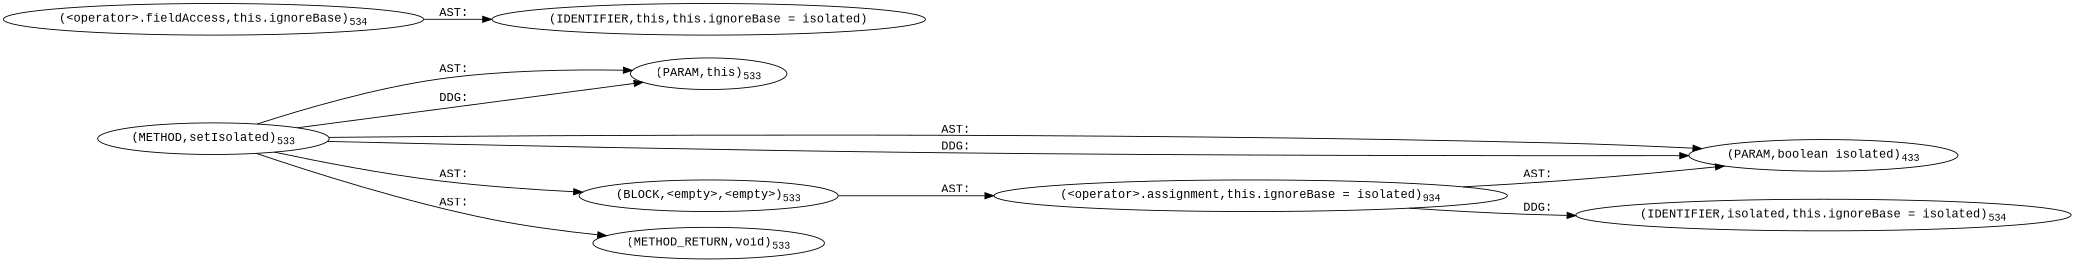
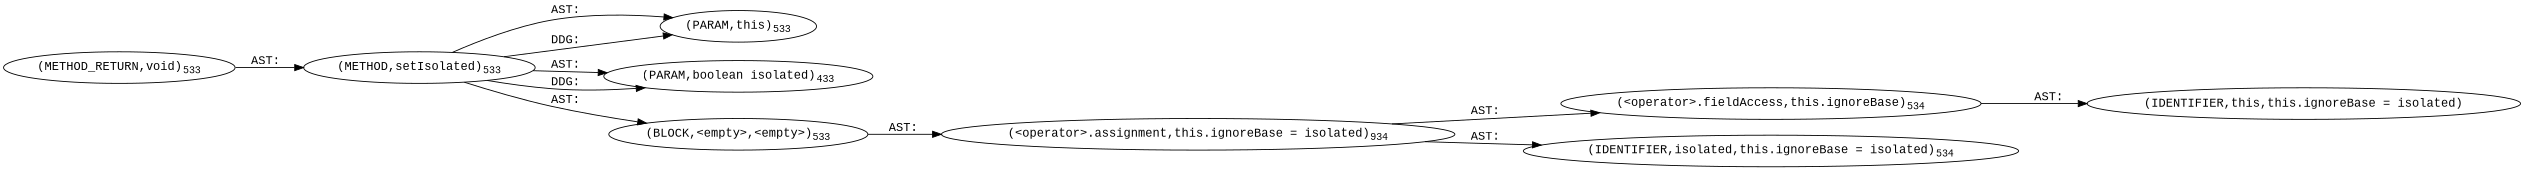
  digraph {
    fontname="Liberation Mono"
    rankdir=LR
    node [fontname="Liberation Mono"]
    edge [fontname="Liberation Mono"]
    n1 [label=<(METHOD,setIsolated)<SUB>533</SUB>>]
    n2 [label=<(PARAM,this)<SUB>533</SUB>>]
    n3 [label=<(PARAM,boolean isolated)<SUB>433</SUB>>]
    n4 [label=<(BLOCK,&lt;empty&gt;,&lt;empty&gt;)<SUB>533</SUB>>]
    n5 [label=<(METHOD_RETURN,void)<SUB>533</SUB>>]
    n6 [label=<(&lt;operator&gt;.assignment,this.ignoreBase = isolated)<SUB>934</SUB>>]
    n7 [label=<(&lt;operator&gt;.fieldAccess,this.ignoreBase)<SUB>534</SUB>>]
    n8 [label=<(IDENTIFIER,isolated,this.ignoreBase = isolated)<SUB>534</SUB>>]
    n9 [label=<(IDENTIFIER,this,this.ignoreBase = isolated)>]
    n1 -> n2 [label="AST: "]
    n1 -> n2 [label="DDG: "]
    n1 -> n3 [label="AST: "]
    n1 -> n3 [label="DDG: "]
    n1 -> n4 [label="AST: "]
-   n1 -> n5 [label="AST: "]
+   n5 -> n1 [label="AST: "]
    n4 -> n6 [label="AST: "]
-   n6 -> n3 [label="AST: "]
-   n6 -> n8 [label="DDG: "]
+   n6 -> n7 [label="AST: "]
+   n6 -> n8 [label="AST: "]
    n7 -> n9 [label="AST: "]
  }
